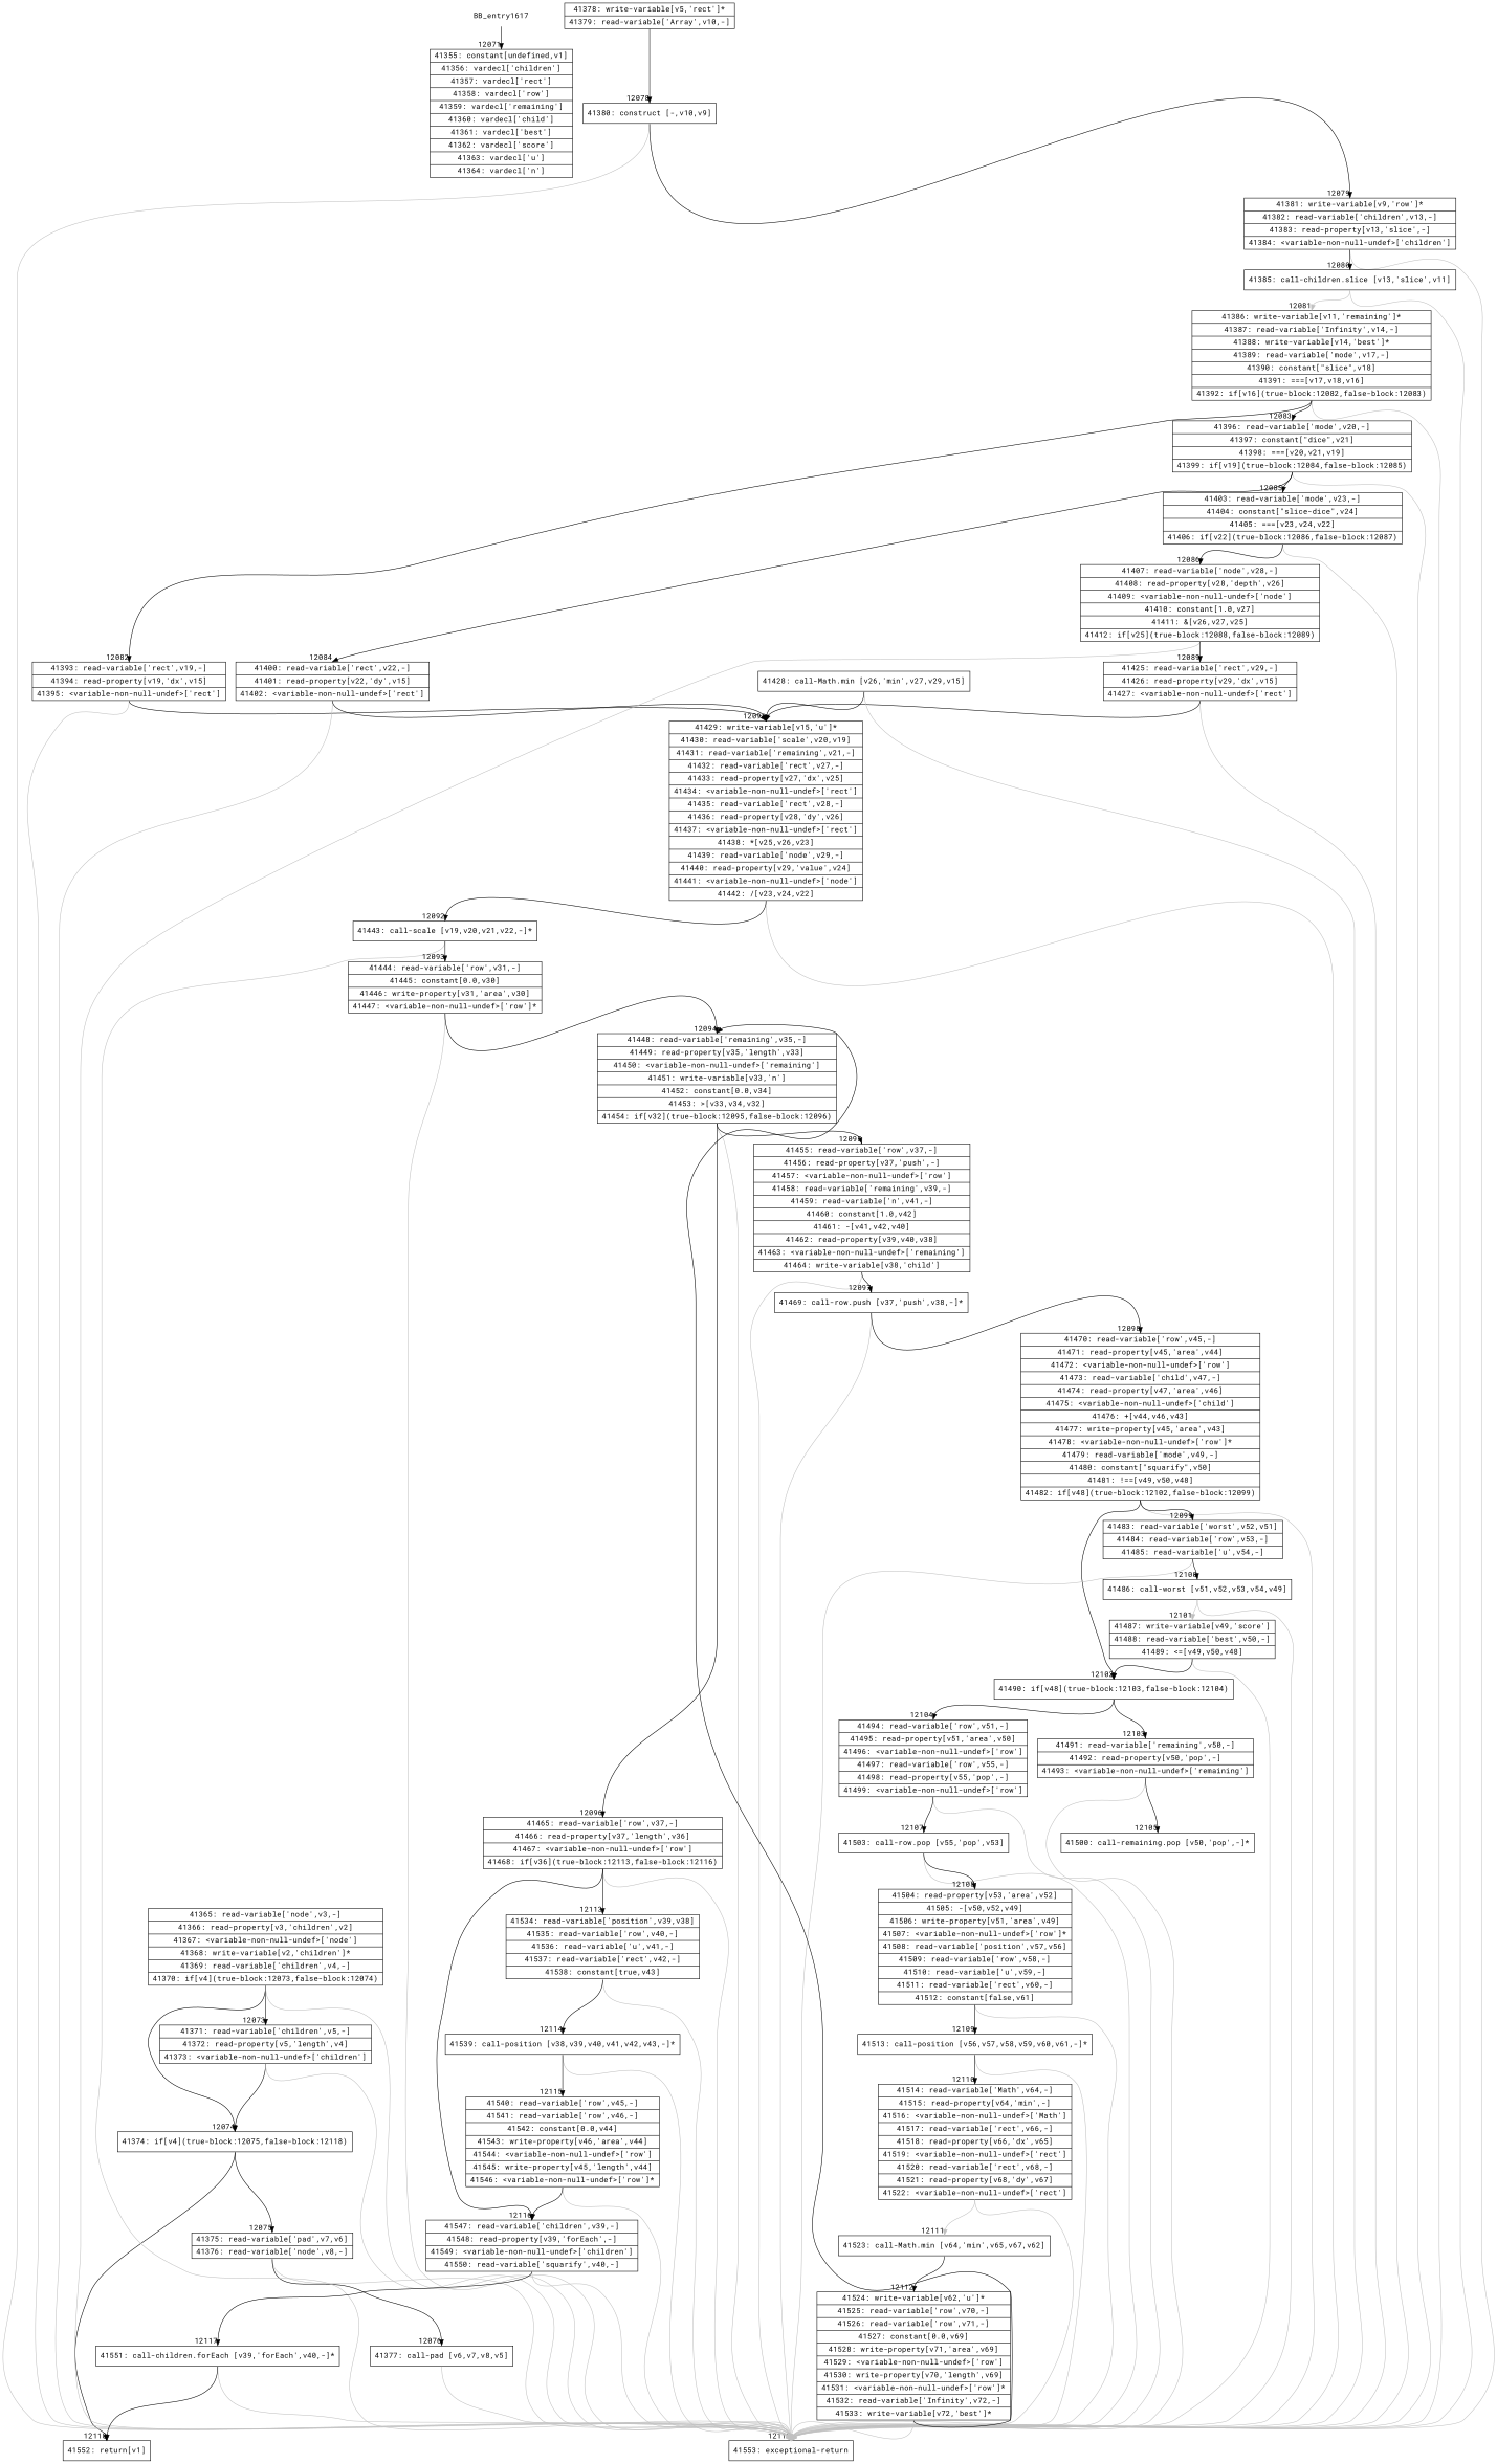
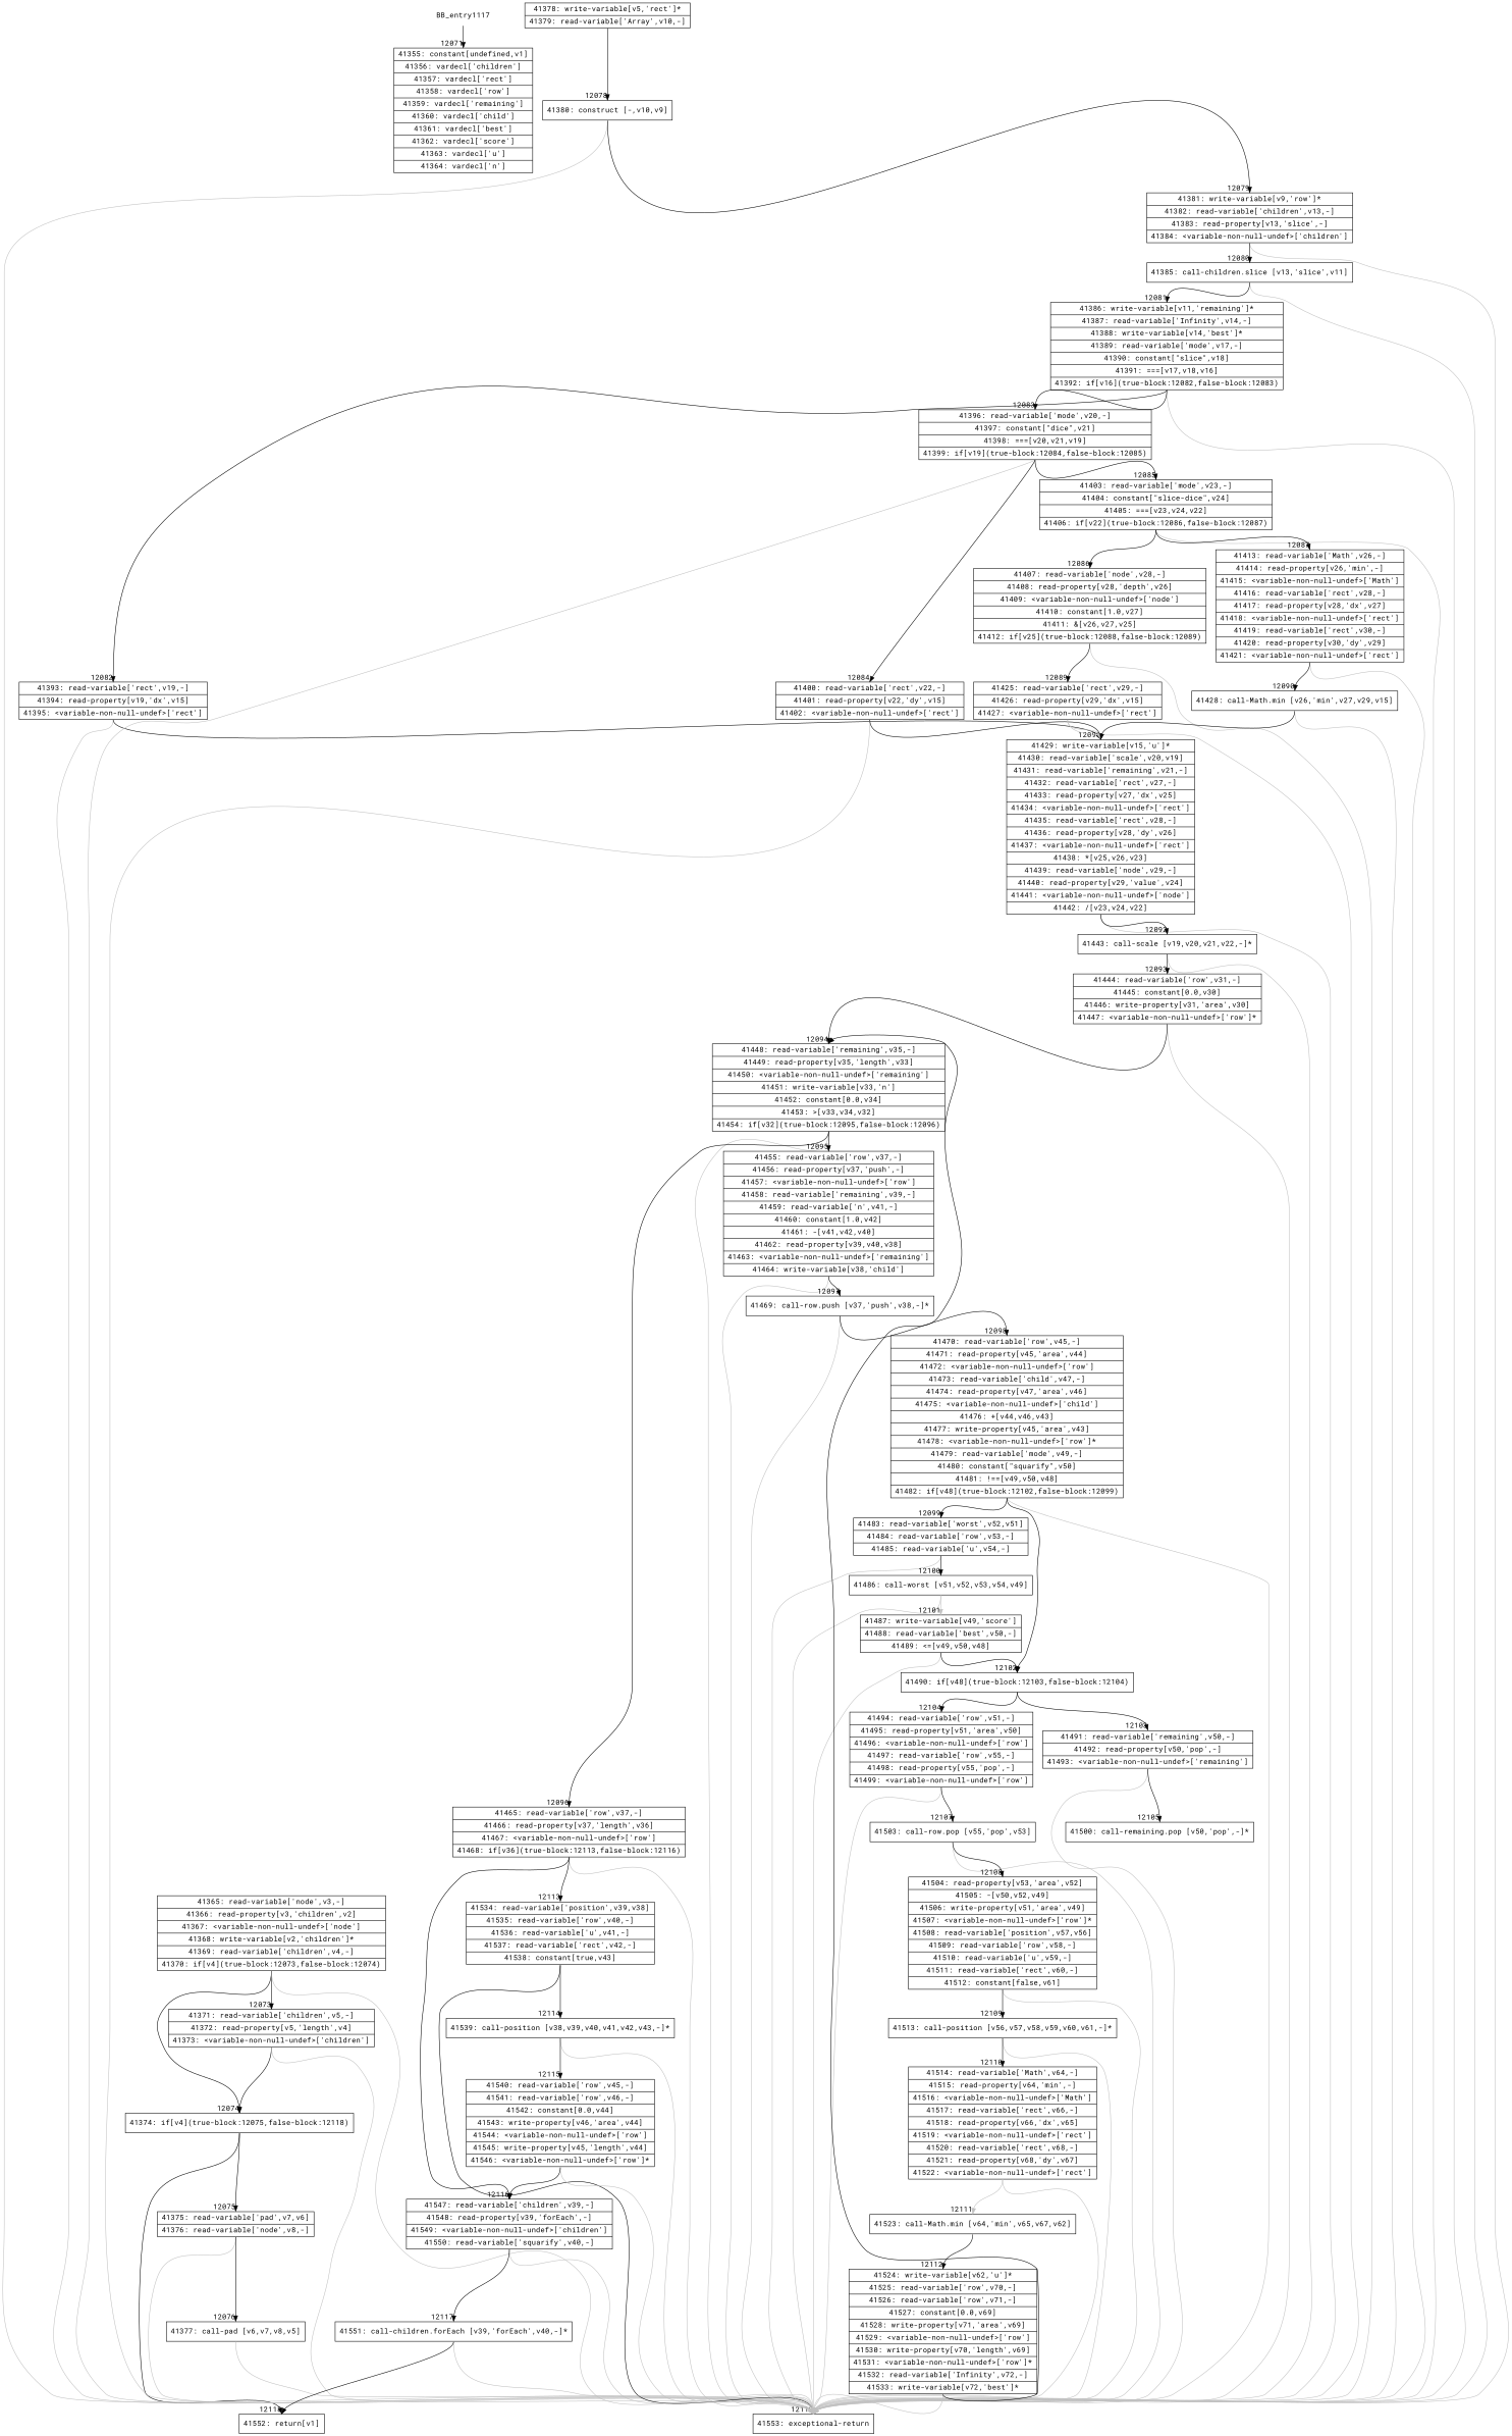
  digraph {
    fontname="Roboto Mono"
    rankdir=TD
    node [fontname="Roboto Mono" shape=record]
    edge [fontname="Roboto Mono" headport=n tailport=s]
-   BB_entry1117 [shape=none label=BB_entry1617]
+   BB_entry1117 [shape=none]
    n2 [label="{41355: constant[undefined,v1]|41356: vardecl['children']|41357: vardecl['rect']|41358: vardecl['row']|41359: vardecl['remaining']|41360: vardecl['child']|41361: vardecl['best']|41362: vardecl['score']|41363: vardecl['u']|41364: vardecl['n']}"]
    n3 [label="{41365: read-variable['node',v3,-]|41366: read-property[v3,'children',v2]|41367: \<variable-non-null-undef\>['node']|41368: write-variable[v2,'children']*|41369: read-variable['children',v4,-]|41370: if[v4](true-block:12073,false-block:12074)}"]
    n4 [label="{41374: if[v4](true-block:12075,false-block:12118)}"]
    n5 [label="{41371: read-variable['children',v5,-]|41372: read-property[v5,'length',v4]|41373: \<variable-non-null-undef\>['children']}"]
    n6 [label="{41553: exceptional-return}"]
    n7 [label="{41375: read-variable['pad',v7,v6]|41376: read-variable['node',v8,-]}"]
    n8 [label="{41552: return[v1]}"]
    n9 [label="{41377: call-pad [v6,v7,v8,v5]}"]
    n10 [label="{41378: write-variable[v5,'rect']*|41379: read-variable['Array',v10,-]}"]
    n11 [label="{41380: construct [-,v10,v9]}"]
    n12 [label="{41381: write-variable[v9,'row']*|41382: read-variable['children',v13,-]|41383: read-property[v13,'slice',-]|41384: \<variable-non-null-undef\>['children']}"]
    n13 [label="{41385: call-children.slice [v13,'slice',v11]}"]
    n14 [label="{41386: write-variable[v11,'remaining']*|41387: read-variable['Infinity',v14,-]|41388: write-variable[v14,'best']*|41389: read-variable['mode',v17,-]|41390: constant[\"slice\",v18]|41391: ===[v17,v18,v16]|41392: if[v16](true-block:12082,false-block:12083)}"]
    n15 [label="{41393: read-variable['rect',v19,-]|41394: read-property[v19,'dx',v15]|41395: \<variable-non-null-undef\>['rect']}"]
    n16 [label="{41396: read-variable['mode',v20,-]|41397: constant[\"dice\",v21]|41398: ===[v20,v21,v19]|41399: if[v19](true-block:12084,false-block:12085)}"]
    n17 [label="{41429: write-variable[v15,'u']*|41430: read-variable['scale',v20,v19]|41431: read-variable['remaining',v21,-]|41432: read-variable['rect',v27,-]|41433: read-property[v27,'dx',v25]|41434: \<variable-non-null-undef\>['rect']|41435: read-variable['rect',v28,-]|41436: read-property[v28,'dy',v26]|41437: \<variable-non-null-undef\>['rect']|41438: *[v25,v26,v23]|41439: read-variable['node',v29,-]|41440: read-property[v29,'value',v24]|41441: \<variable-non-null-undef\>['node']|41442: /[v23,v24,v22]}"]
    n18 [label="{41400: read-variable['rect',v22,-]|41401: read-property[v22,'dy',v15]|41402: \<variable-non-null-undef\>['rect']}"]
    n19 [label="{41403: read-variable['mode',v23,-]|41404: constant[\"slice-dice\",v24]|41405: ===[v23,v24,v22]|41406: if[v22](true-block:12086,false-block:12087)}"]
    n20 [label="{41443: call-scale [v19,v20,v21,v22,-]*}"]
    n21 [label="{41407: read-variable['node',v28,-]|41408: read-property[v28,'depth',v26]|41409: \<variable-non-null-undef\>['node']|41410: constant[1.0,v27]|41411: &[v26,v27,v25]|41412: if[v25](true-block:12088,false-block:12089)}"]
+   n22 [label="{41413: read-variable['Math',v26,-]|41414: read-property[v26,'min',-]|41415: \<variable-non-null-undef\>['Math']|41416: read-variable['rect',v28,-]|41417: read-property[v28,'dx',v27]|41418: \<variable-non-null-undef\>['rect']|41419: read-variable['rect',v30,-]|41420: read-property[v30,'dy',v29]|41421: \<variable-non-null-undef\>['rect']}"]
    n23 [label="{41444: read-variable['row',v31,-]|41445: constant[0.0,v30]|41446: write-property[v31,'area',v30]|41447: \<variable-non-null-undef\>['row']*}"]
    n24 [label="{41425: read-variable['rect',v29,-]|41426: read-property[v29,'dx',v15]|41427: \<variable-non-null-undef\>['rect']}"]
    n25 [label="{41428: call-Math.min [v26,'min',v27,v29,v15]}"]
    n26 [label="{41448: read-variable['remaining',v35,-]|41449: read-property[v35,'length',v33]|41450: \<variable-non-null-undef\>['remaining']|41451: write-variable[v33,'n']|41452: constant[0.0,v34]|41453: \>[v33,v34,v32]|41454: if[v32](true-block:12095,false-block:12096)}"]
    n27 [label="{41455: read-variable['row',v37,-]|41456: read-property[v37,'push',-]|41457: \<variable-non-null-undef\>['row']|41458: read-variable['remaining',v39,-]|41459: read-variable['n',v41,-]|41460: constant[1.0,v42]|41461: -[v41,v42,v40]|41462: read-property[v39,v40,v38]|41463: \<variable-non-null-undef\>['remaining']|41464: write-variable[v38,'child']}"]
    n28 [label="{41465: read-variable['row',v37,-]|41466: read-property[v37,'length',v36]|41467: \<variable-non-null-undef\>['row']|41468: if[v36](true-block:12113,false-block:12116)}"]
    n29 [label="{41469: call-row.push [v37,'push',v38,-]*}"]
    n30 [label="{41534: read-variable['position',v39,v38]|41535: read-variable['row',v40,-]|41536: read-variable['u',v41,-]|41537: read-variable['rect',v42,-]|41538: constant[true,v43]}"]
    n31 [label="{41547: read-variable['children',v39,-]|41548: read-property[v39,'forEach',-]|41549: \<variable-non-null-undef\>['children']|41550: read-variable['squarify',v40,-]}"]
    n32 [label="{41470: read-variable['row',v45,-]|41471: read-property[v45,'area',v44]|41472: \<variable-non-null-undef\>['row']|41473: read-variable['child',v47,-]|41474: read-property[v47,'area',v46]|41475: \<variable-non-null-undef\>['child']|41476: +[v44,v46,v43]|41477: write-property[v45,'area',v43]|41478: \<variable-non-null-undef\>['row']*|41479: read-variable['mode',v49,-]|41480: constant[\"squarify\",v50]|41481: !==[v49,v50,v48]|41482: if[v48](true-block:12102,false-block:12099)}"]
    n33 [label="{41539: call-position [v38,v39,v40,v41,v42,v43,-]*}"]
    n34 [label="{41551: call-children.forEach [v39,'forEach',v40,-]*}"]
    n35 [label="{41490: if[v48](true-block:12103,false-block:12104)}"]
    n36 [label="{41483: read-variable['worst',v52,v51]|41484: read-variable['row',v53,-]|41485: read-variable['u',v54,-]}"]
    n37 [label="{41540: read-variable['row',v45,-]|41541: read-variable['row',v46,-]|41542: constant[0.0,v44]|41543: write-property[v46,'area',v44]|41544: \<variable-non-null-undef\>['row']|41545: write-property[v45,'length',v44]|41546: \<variable-non-null-undef\>['row']*}"]
    n38 [label="{41491: read-variable['remaining',v50,-]|41492: read-property[v50,'pop',-]|41493: \<variable-non-null-undef\>['remaining']}"]
    n39 [label="{41494: read-variable['row',v51,-]|41495: read-property[v51,'area',v50]|41496: \<variable-non-null-undef\>['row']|41497: read-variable['row',v55,-]|41498: read-property[v55,'pop',-]|41499: \<variable-non-null-undef\>['row']}"]
    n40 [label="{41486: call-worst [v51,v52,v53,v54,v49]}"]
    n41 [label="{41500: call-remaining.pop [v50,'pop',-]*}"]
    n42 [label="{41503: call-row.pop [v55,'pop',v53]}"]
    n43 [label="{41487: write-variable[v49,'score']|41488: read-variable['best',v50,-]|41489: \<=[v49,v50,v48]}"]
    n44 [label="{41504: read-property[v53,'area',v52]|41505: -[v50,v52,v49]|41506: write-property[v51,'area',v49]|41507: \<variable-non-null-undef\>['row']*|41508: read-variable['position',v57,v56]|41509: read-variable['row',v58,-]|41510: read-variable['u',v59,-]|41511: read-variable['rect',v60,-]|41512: constant[false,v61]}"]
    n45 [label="{41513: call-position [v56,v57,v58,v59,v60,v61,-]*}"]
    n46 [label="{41514: read-variable['Math',v64,-]|41515: read-property[v64,'min',-]|41516: \<variable-non-null-undef\>['Math']|41517: read-variable['rect',v66,-]|41518: read-property[v66,'dx',v65]|41519: \<variable-non-null-undef\>['rect']|41520: read-variable['rect',v68,-]|41521: read-property[v68,'dy',v67]|41522: \<variable-non-null-undef\>['rect']}"]
    n47 [label="{41523: call-Math.min [v64,'min',v65,v67,v62]}"]
    n48 [label="{41524: write-variable[v62,'u']*|41525: read-variable['row',v70,-]|41526: read-variable['row',v71,-]|41527: constant[0.0,v69]|41528: write-property[v71,'area',v69]|41529: \<variable-non-null-undef\>['row']|41530: write-property[v70,'length',v69]|41531: \<variable-non-null-undef\>['row']*|41532: read-variable['Infinity',v72,-]|41533: write-variable[v72,'best']*}"]
    BB_entry1117 -> n2 [headlabel="    12071"]
    n3 -> n4 [headlabel="      12074"]
    n3 -> n5 [headlabel="      12073"]
    n3 -> n6 [color=gray headlabel="      12119"]
    n4 -> n7 [headlabel="      12075"]
    n4 -> n8 [headlabel="      12118"]
    n5 -> n4
    n5 -> n6 [color=gray]
    n7 -> n6 [color=gray]
    n7 -> n9 [headlabel="      12076"]
    n9 -> n6 [color=gray]
    n10 -> n11 [headlabel="      12078"]
    n11 -> n6 [color=gray]
    n11 -> n12 [headlabel="      12079"]
    n12 -> n6 [color=gray]
    n12 -> n13 [headlabel="      12080"]
    n13 -> n6 [color=gray]
-   n13 -> n14 [headlabel="      12081" color=gray]
+   n13 -> n14 [headlabel="      12081"]
    n14 -> n6 [color=gray]
    n14 -> n15 [headlabel="      12082"]
    n14 -> n16 [headlabel="      12083"]
    n15 -> n6 [color=gray]
    n15 -> n17 [headlabel="      12091"]
    n16 -> n6 [color=gray]
    n16 -> n18 [headlabel="      12084"]
    n16 -> n19 [headlabel="      12085"]
    n17 -> n6 [color=gray]
    n17 -> n20 [headlabel="      12092"]
    n18 -> n6 [color=gray]
    n18 -> n17
    n19 -> n6 [color=gray]
    n19 -> n21 [headlabel="      12086"]
+   n19 -> n22 [headlabel="      12087"]
    n20 -> n6 [color=gray]
    n20 -> n23 [headlabel="      12093"]
    n21 -> n6 [color=gray]
    n21 -> n24 [headlabel="      12089"]
+   n22 -> n6 [color=gray]
+   n22 -> n25 [headlabel="      12090"]
    n23 -> n6 [color=gray]
    n23 -> n26 [headlabel="      12094"]
    n24 -> n6 [color=gray]
-   n24 -> n17
+   n24 -> n17 [color=gray]
    n25 -> n6 [color=gray]
    n25 -> n17
    n26 -> n6 [color=gray]
    n26 -> n27 [headlabel="      12095"]
    n26 -> n28 [headlabel="      12096"]
    n27 -> n6 [color=gray]
    n27 -> n29 [headlabel="      12097"]
    n28 -> n6 [color=gray]
    n28 -> n30 [headlabel="      12113"]
    n28 -> n31 [headlabel="      12116"]
    n29 -> n6 [color=gray]
    n29 -> n32 [headlabel="      12098"]
-   n30 -> n6 [color=gray]
+   n30 -> n6 [color=black]
    n30 -> n33 [headlabel="      12114"]
    n31 -> n6 [color=gray]
    n31 -> n34 [headlabel="      12117"]
    n32 -> n6 [color=gray]
    n32 -> n35 [headlabel="      12102"]
    n32 -> n36 [headlabel="      12099"]
    n33 -> n6 [color=gray]
    n33 -> n37 [headlabel="      12115"]
    n34 -> n6 [color=gray]
    n34 -> n8
    n35 -> n38 [headlabel="      12103"]
    n35 -> n39 [headlabel="      12104"]
    n36 -> n6 [color=gray]
    n36 -> n40 [headlabel="      12100"]
    n37 -> n6 [color=gray]
    n37 -> n31
    n38 -> n6 [color=gray]
    n38 -> n41 [headlabel="      12105"]
    n39 -> n6 [color=gray]
    n39 -> n42 [headlabel="      12107"]
    n40 -> n6 [color=gray]
    n40 -> n43 [color=gray headlabel="      12101"]
    n42 -> n6 [color=gray]
    n42 -> n44 [headlabel="      12108"]
    n43 -> n6 [color=gray]
    n43 -> n35
    n44 -> n6 [color=gray]
    n44 -> n45 [headlabel="      12109"]
    n45 -> n6 [color=gray]
    n45 -> n46 [headlabel="      12110"]
    n46 -> n6 [color=gray]
    n46 -> n47 [color=gray headlabel="      12111"]
    n47 -> n48 [headlabel="      12112"]
    n48 -> n6 [color=gray]
    n48 -> n26
  }
